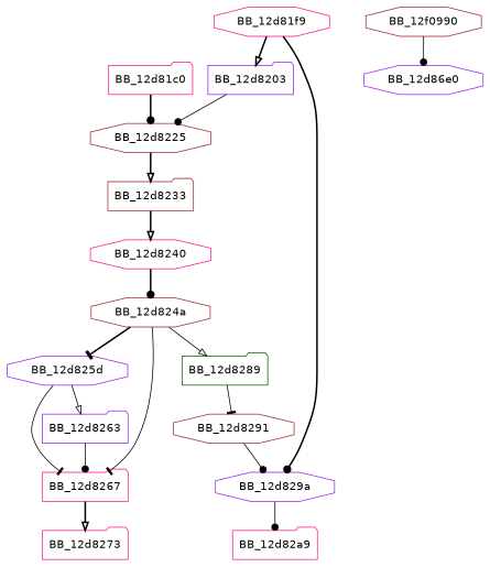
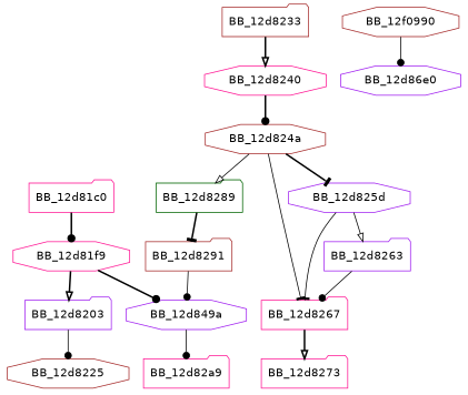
  digraph {
    fontname="DejaVu Sans"
    node [color=deeppink fontname="DejaVu Sans" shape=octagon]
    edge [arrowhead=dot fontname="DejaVu Sans" style=bold]
    BB_12d81c0 [shape=folder]
    BB_12d81f9
    n3 [color=purple label=BB_12d8203 shape=folder]
-   BB_12d829a [color=purple]
+   BB_12d829a [color=purple label=BB_12d849a]
    BB_12d8225 [color=brown]
    BB_12d82a9 [shape=folder]
    BB_12d8233 [color=brown shape=folder]
    BB_12d8240
    BB_12d824a [color=brown]
    BB_12d825d [color=purple]
    BB_12d8267 [shape=folder]
    BB_12d8289 [color=darkgreen shape=folder]
    BB_12d8263 [color=purple shape=folder]
    BB_12d8273 [shape=folder]
-   BB_12d8291 [color=brown]
+   BB_12d8291 [color=brown shape=folder]
    BB_12f0990 [color=brown]
    BB_12d86e0 [color=purple]
-   BB_12d81c0 -> BB_12d8225
+   BB_12d81c0 -> BB_12d81f9
    BB_12d81f9 -> n3 [arrowhead=onormal]
    BB_12d81f9 -> BB_12d829a
    n3 -> BB_12d8225 [style=solid]
    BB_12d829a -> BB_12d82a9 [style=solid]
-   BB_12d8225 -> BB_12d8233 [arrowhead=onormal]
    BB_12d8233 -> BB_12d8240 [arrowhead=onormal]
    BB_12d8240 -> BB_12d824a
    BB_12d824a -> BB_12d825d [arrowhead=tee]
    BB_12d824a -> BB_12d8267 [arrowhead=tee style=solid]
    BB_12d824a -> BB_12d8289 [arrowhead=onormal style=solid]
    BB_12d825d -> BB_12d8267 [arrowhead=tee style=solid]
    BB_12d825d -> BB_12d8263 [arrowhead=onormal style=solid]
    BB_12d8267 -> BB_12d8273 [arrowhead=onormal]
-   BB_12d8289 -> BB_12d8291 [arrowhead=tee style=solid]
+   BB_12d8289 -> BB_12d8291 [arrowhead=tee]
    BB_12d8263 -> BB_12d8267 [style=solid]
    BB_12d8291 -> BB_12d829a [style=solid]
    BB_12f0990 -> BB_12d86e0 [style=solid]
  }
